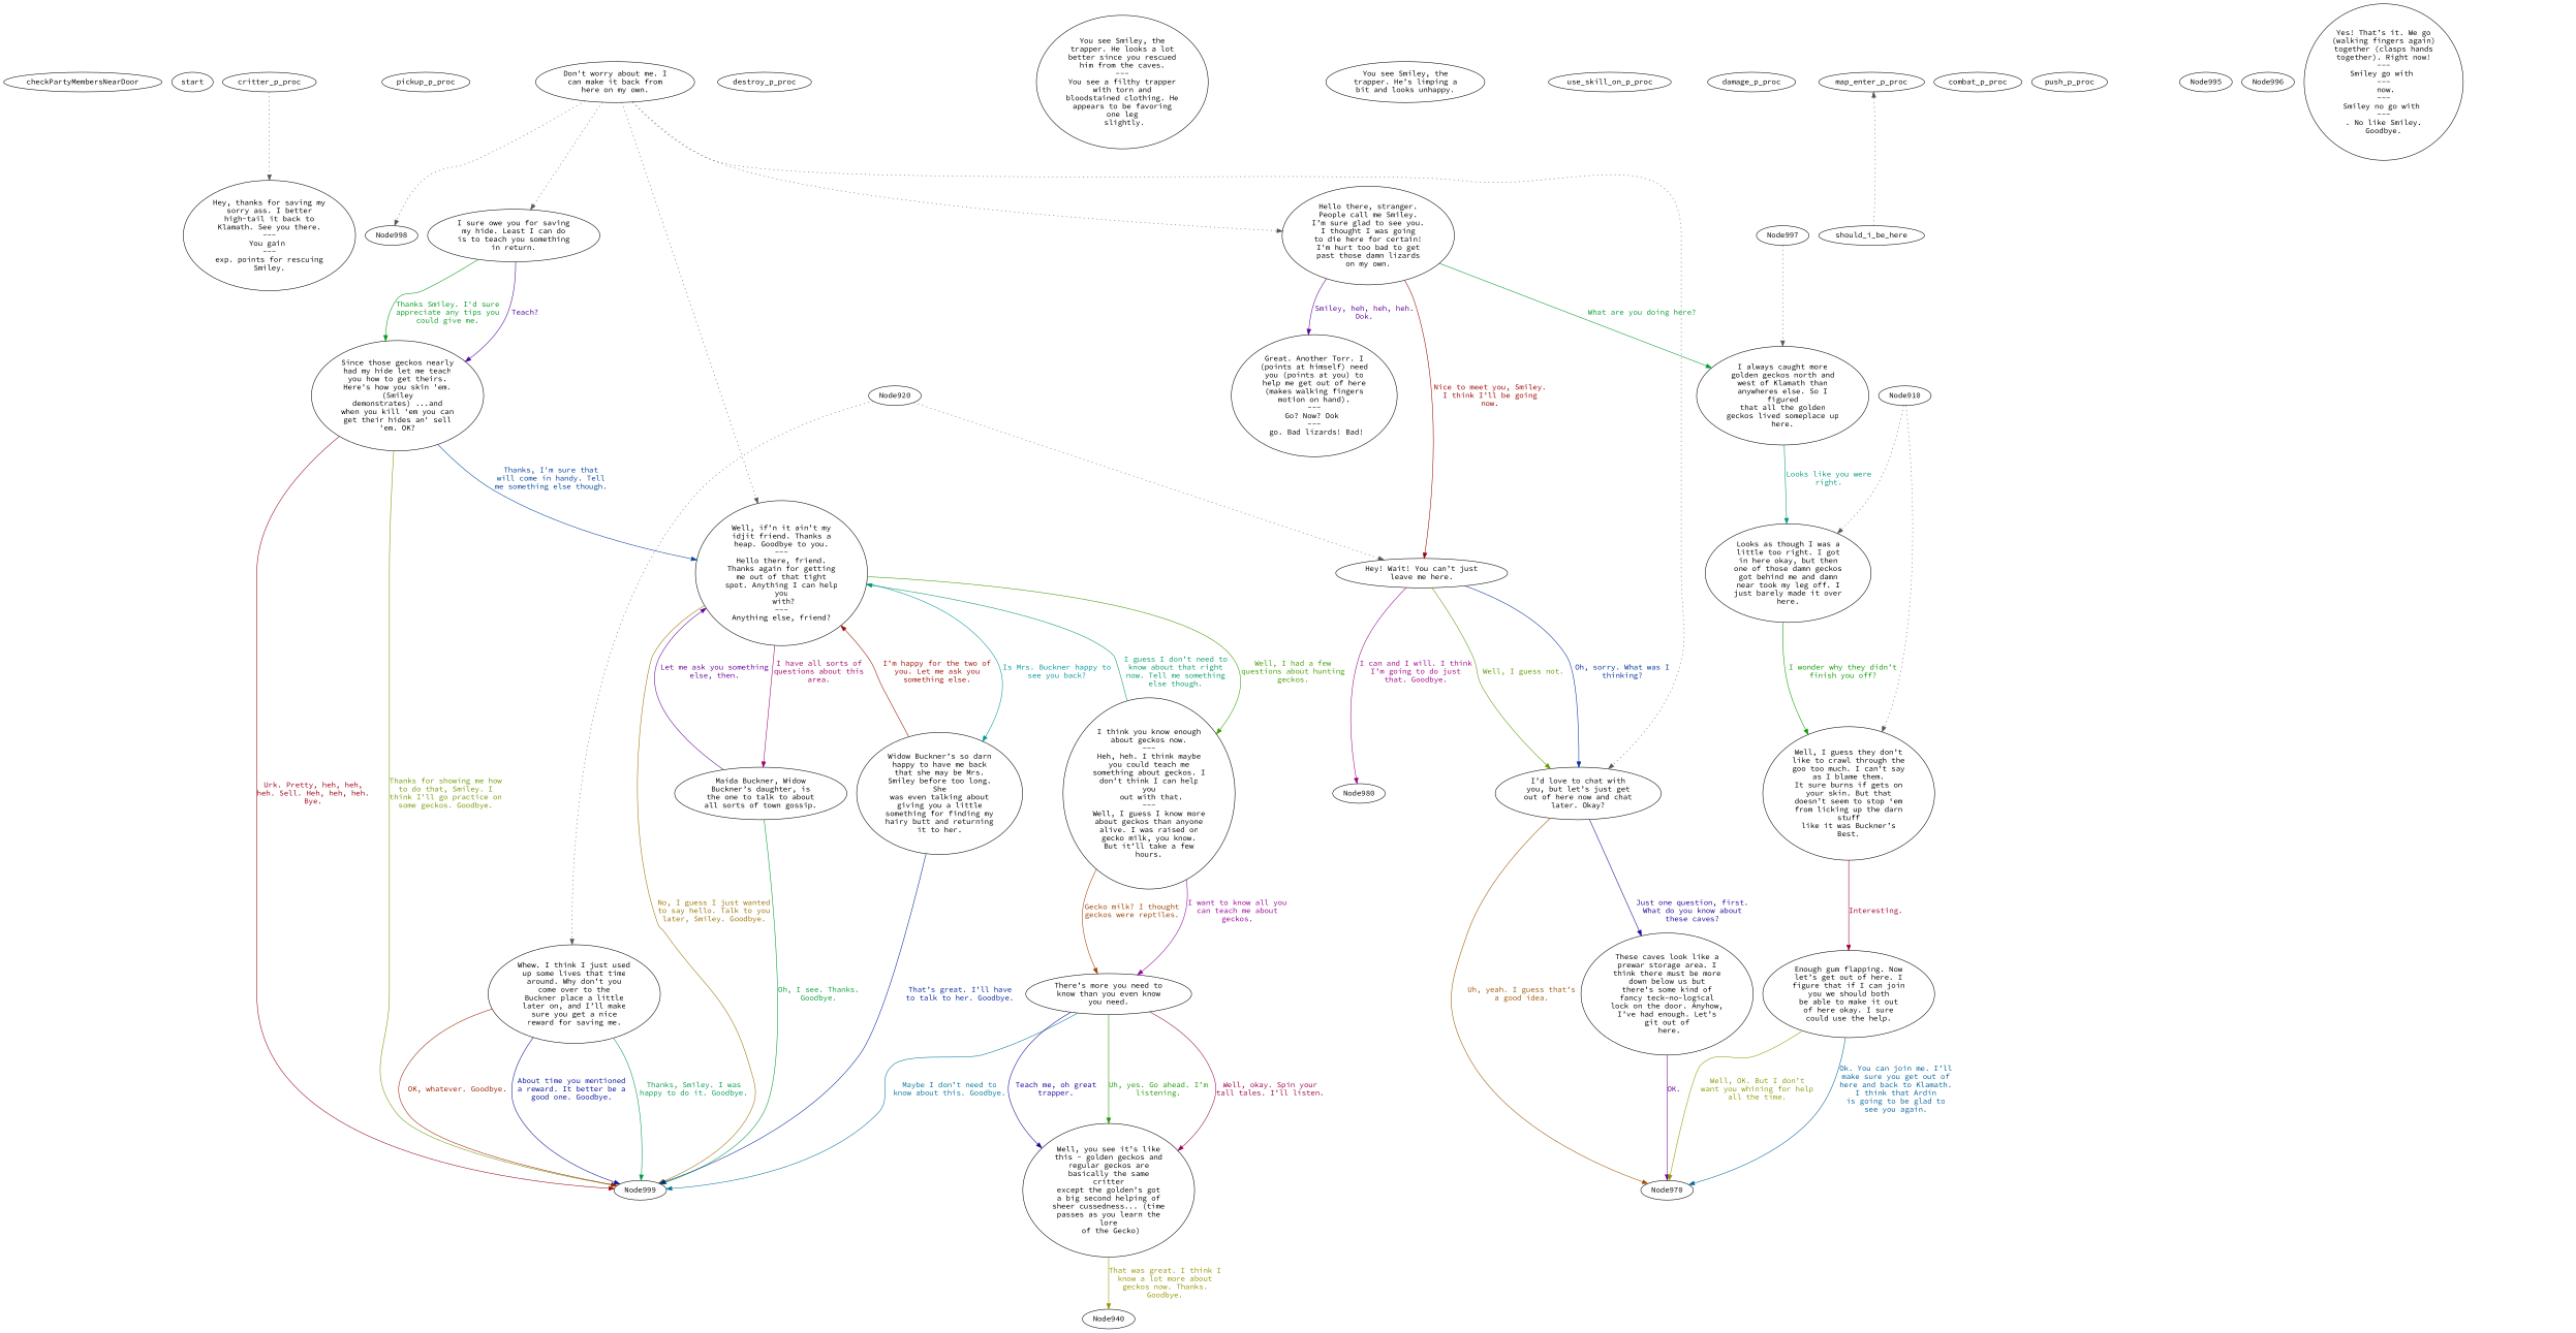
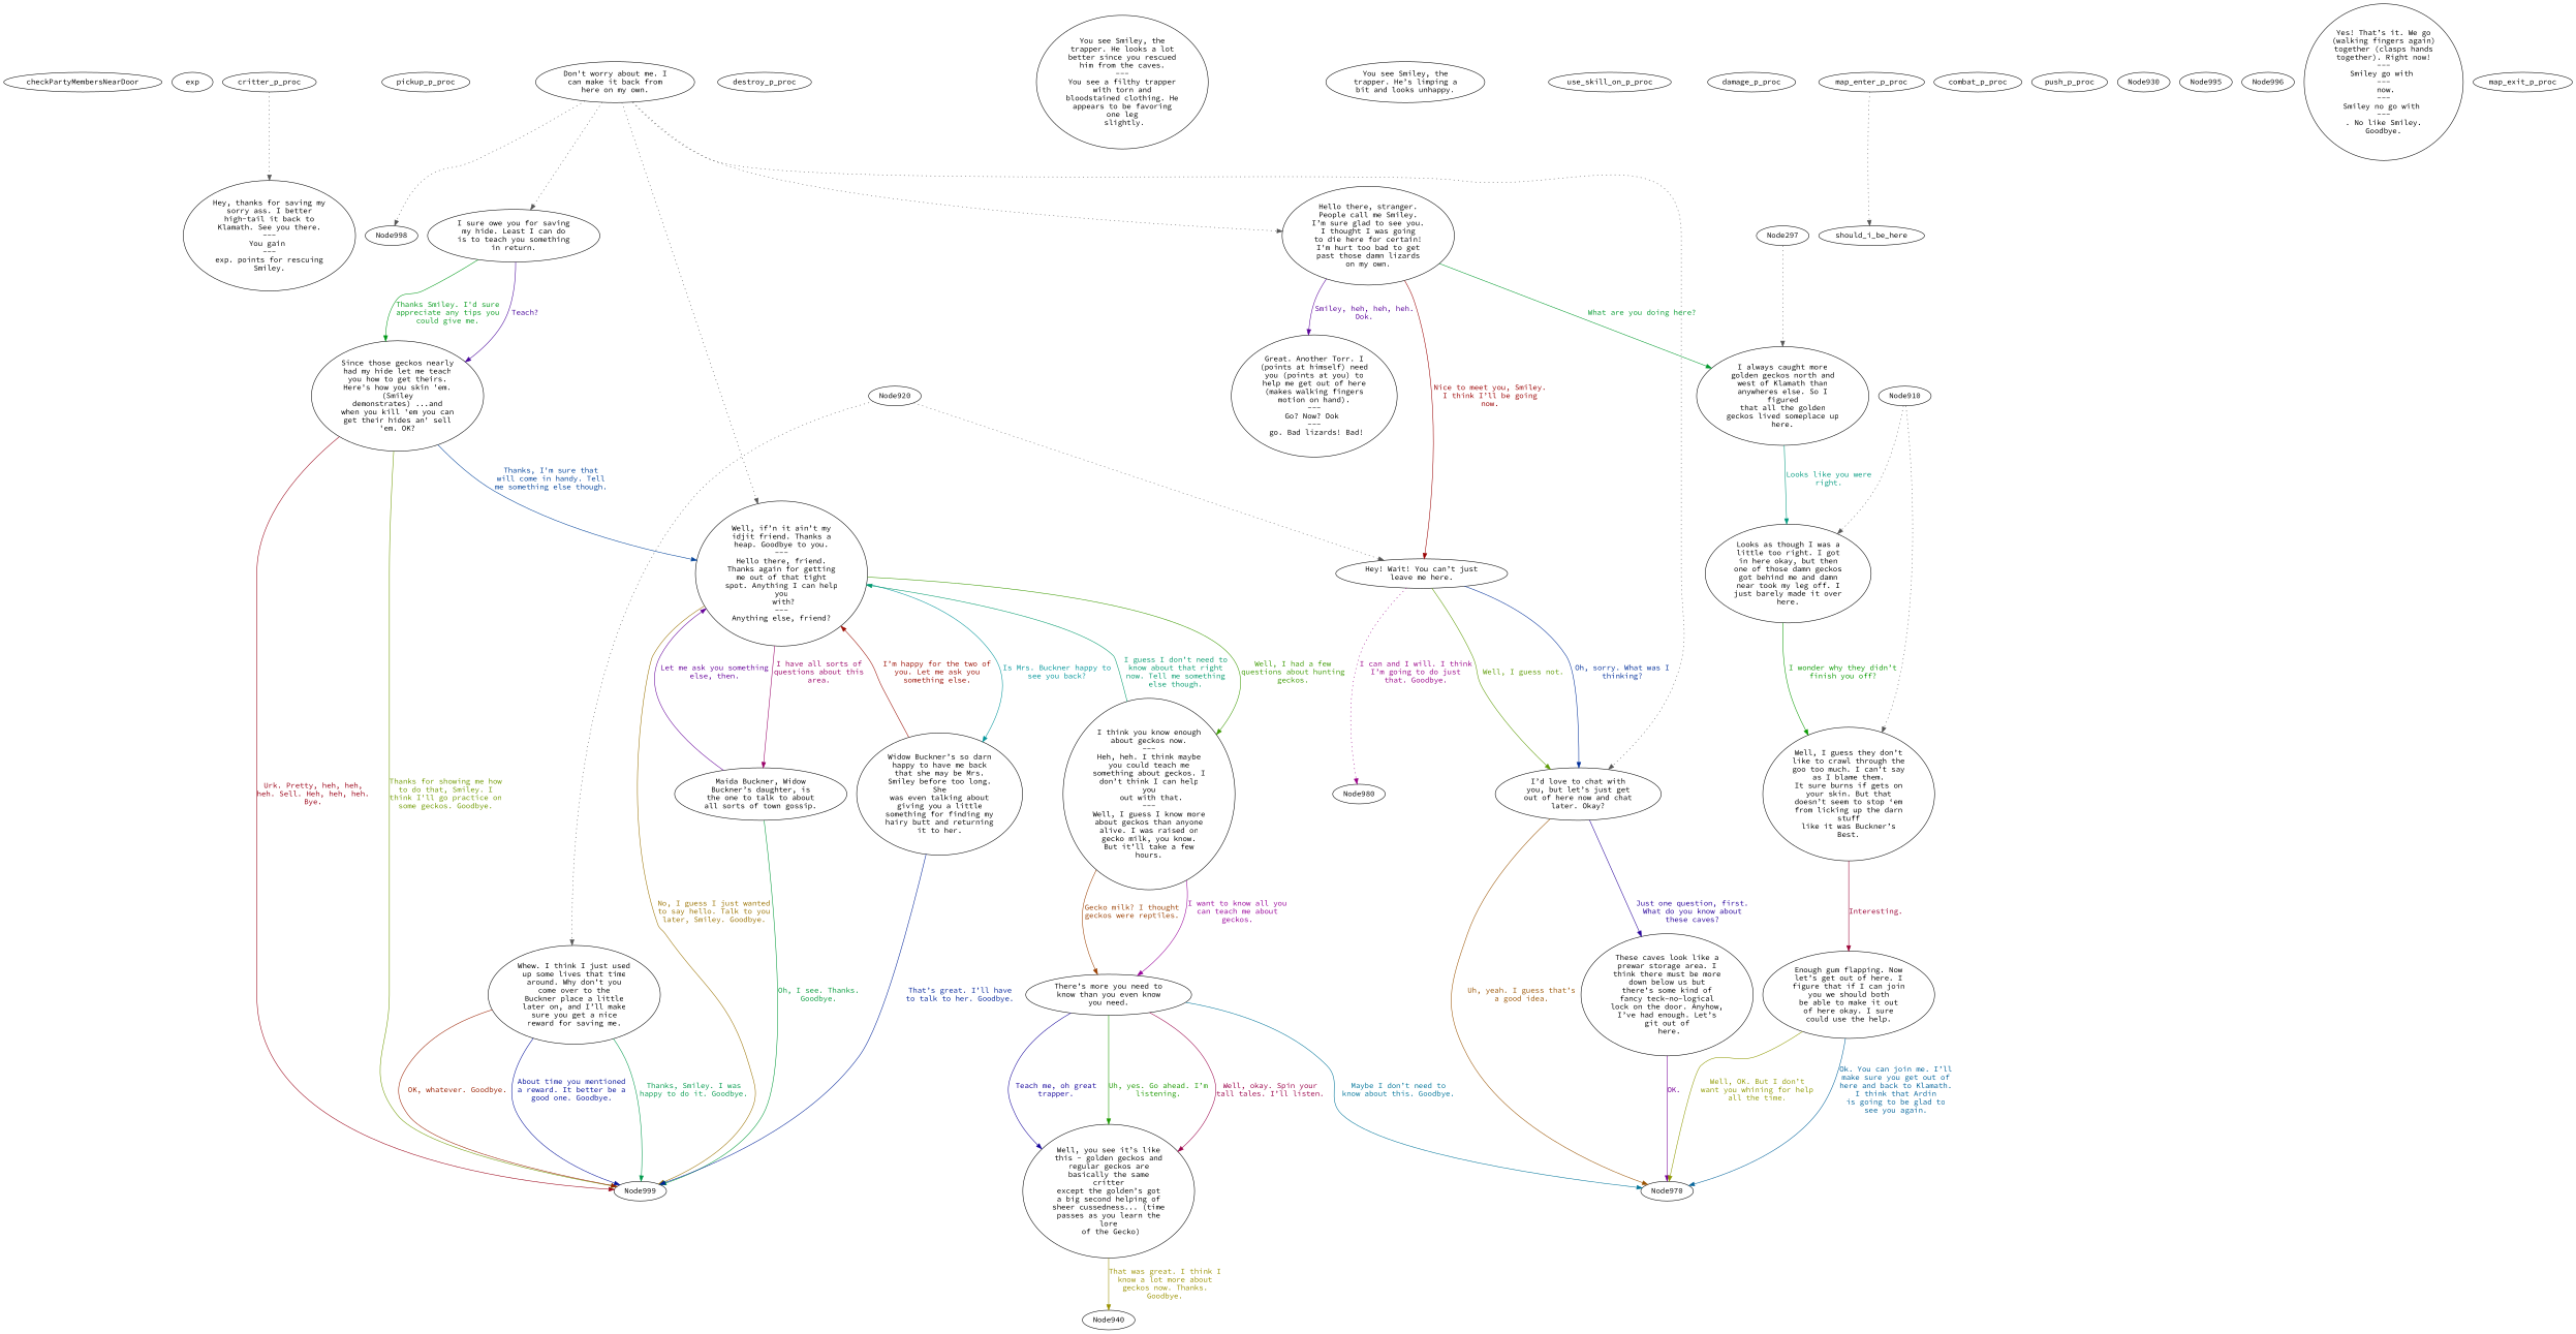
  digraph {
    fontname="Source Code Pro"
    node [color="#000000" fillcolor="#FFFFFF" fontname="Source Code Pro" style=filled]
    edge [color="#555555" fontname="Source Code Pro"]
    checkPartyMembersNearDoor
-   start
+   start [label=exp]
    n3 [label="Hey, thanks for saving my\nsorry ass. I better\nhigh-tail it back to\nKlamath. See you there.\n---\nYou gain \n---\nexp. points for rescuing\nSmiley."]
    critter_p_proc
    pickup_p_proc
    n6 [label="Don't worry about me. I\ncan make it back from\nhere on my own."]
    Node998
    n8 [label="Hello there, stranger.\nPeople call me Smiley.\nI’m sure glad to see you.\nI thought I was going\nto die here for certain!\nI'm hurt too bad to get\npast those damn lizards\non my own."]
    n9 [label="I sure owe you for saving\nmy hide. Least I can do\nis to teach you something\nin return."]
    n10 [label="Well, if’n it ain’t my\nidjit friend. Thanks a\nheap. Goodbye to you.\n---\nHello there, friend.\nThanks again for getting\nme out of that tight\nspot. Anything I can help\nyou\n with?\n---\nAnything else, friend?"]
    n11 [label="I’d love to chat with\nyou, but let’s just get\nout of here now and chat\nlater. Okay?"]
    n12 [label="Hey! Wait! You can’t just\nleave me here."]
    n13 [label="I always caught more\ngolden geckos north and\nwest of Klamath than\nanywheres else. So I\nfigured\nthat all the golden\ngeckos lived someplace up\nhere."]
    n14 [label="Great. Another Torr. I\n(points at himself) need\nyou (points at you) to\nhelp me get out of here\n(makes walking fingers\nmotion on hand).\n---\nGo? Now? Ook \n---\n go. Bad lizards! Bad!"]
    n15 [label="Since those geckos nearly\nhad my hide let me teach\nyou how to get theirs.\nHere's how you skin 'em.\n(Smiley\ndemonstrates) ...and\nwhen you kill 'em you can\nget their hides an' sell\n'em. OK?"]
    Node999
    n17 [label="I think you know enough\nabout geckos now.\n---\nHeh, heh. I think maybe\nyou could teach me\nsomething about geckos. I\ndon’t think I can help\nyou\n out with that.\n---\nWell, I guess I know more\nabout geckos than anyone\nalive. I was raised on\ngecko milk, you know.\nBut it’ll take a few\nhours."]
    n18 [label="Maida Buckner, Widow\nBuckner’s daughter, is\nthe one to talk to about\nall sorts of town gossip."]
    n19 [label="Widow Buckner’s so darn\nhappy to have me back\nthat she may be Mrs.\nSmiley before too long.\nShe\nwas even talking about\ngiving you a little\nsomething for finding my\nhairy butt and returning\nit to her."]
    Node970
    n21 [label="These caves look like a\nprewar storage area. I\nthink there must be more\ndown below us but\nthere’s some kind of\nfancy teck-no-logical\nlock on the door. Anyhow,\nI’ve had enough. Let’s\ngit out of\n here."]
    Node980
    n23 [label="Looks as though I was a\nlittle too right. I got\nin here okay, but then\none of those damn geckos\ngot behind me and damn\nnear took my leg off. I\njust barely made it over\nhere."]
    n24 [label="There’s more you need to\nknow than you even know\nyou need."]
    destroy_p_proc
    n26 [label="You see Smiley, the\ntrapper. He looks a lot\nbetter since you rescued\nhim from the caves.\n---\nYou see a filthy trapper\nwith torn and\nbloodstained clothing. He\nappears to be favoring\none leg\n slightly."]
    n27 [label="You see Smiley, the\ntrapper. He’s limping a\nbit and looks unhappy."]
    use_skill_on_p_proc
    damage_p_proc
    map_enter_p_proc
    should_i_be_here
    combat_p_proc
    push_p_proc
    Node910
    n35 [label="Well, I guess they don’t\nlike to crawl through the\ngoo too much. I can’t say\nas I blame them.\nIt sure burns if gets on\nyour skin. But that\ndoesn’t seem to stop ‘em\nfrom licking up the darn\nstuff\nlike it was Buckner’s\nBest."]
    n36 [label="Enough gum flapping. Now\nlet’s get out of here. I\nfigure that if I can join\nyou we should both\nbe able to make it out\nof here okay. I sure\ncould use the help."]
    Node920
    n38 [label="Whew. I think I just used\nup some lives that time\naround. Why don’t you\ncome over to the\nBuckner place a little\nlater on, and I’ll make\nsure you get a nice\nreward for saving me."]
+   Node930
    Node995
    Node996
-   Node997
+   Node997 [label=Node297]
    n43 [label="Yes! That’s it. We go\n(walking fingers again)\ntogether (clasps hands\ntogether). Right now!\n---\nSmiley go with \n---\n now.\n---\nSmiley no go with \n---\n. No like Smiley.\nGoodbye."]
    n44 [label="Well, you see it’s like\nthis - golden geckos and\nregular geckos are\nbasically the same\ncritter\nexcept the golden’s got\na big second helping of\nsheer cussedness... (time\npasses as you learn the\nlore\n of the Gecko)"]
    Node940
+   map_exit_p_proc
    critter_p_proc -> n3 [style=dotted]
    n6 -> Node998 [style=dotted]
    n6 -> n8 [style=dotted]
    n6 -> n9 [style=dotted]
    n6 -> n10 [style=dotted]
    n6 -> n11 [style=dotted]
    n8 -> n12 [color="#990001" fontcolor="#990001" label="Nice to meet you, Smiley.\nI think I’ll be going\nnow."]
    n8 -> n13 [color="#00992C" fontcolor="#00992C" label="What are you doing here?"]
    n8 -> n14 [color="#580099" fontcolor="#580099" label="Smiley, heh, heh, heh.\nOok."]
    n9 -> n15 [color="#450099" fontcolor="#450099" label="Teach?"]
    n9 -> n15 [color="#009918" fontcolor="#009918" label="Thanks Smiley. I'd sure\nappreciate any tips you\ncould give me."]
    n10 -> Node999 [color="#997100" fontcolor="#997100" label="No, I guess I just wanted\nto say hello. Talk to you\nlater, Smiley. Goodbye."]
    n10 -> n17 [color="#3B9900" fontcolor="#3B9900" label="Well, I had a few\nquestions about hunting\ngeckos."]
    n10 -> n18 [color="#990067" fontcolor="#990067" label="I have all sorts of\nquestions about this\narea."]
    n10 -> n19 [color="#009499" fontcolor="#009499" label="Is Mrs. Buckner happy to\nsee you back?"]
    n11 -> Node970 [color="#995200" fontcolor="#995200" label="Uh, yeah. I guess that’s\na good idea."]
    n11 -> n21 [color="#250099" fontcolor="#250099" label="Just one question, first.\nWhat do you know about\nthese caves?"]
    n12 -> n11 [color="#002E99" fontcolor="#002E99" label="Oh, sorry. What was I\nthinking?"]
    n12 -> n11 [color="#5A9900" fontcolor="#5A9900" label="Well, I guess not."]
-   n12 -> Node980 [color="#990087" fontcolor="#990087" label="I can and I will. I think\nI’m going to do just\nthat. Goodbye."]
+   n12 -> Node980 [color="#990087" fontcolor="#990087" label="I can and I will. I think\nI’m going to do just\nthat. Goodbye." style=dotted]
    n13 -> n23 [color="#00997E" fontcolor="#00997E" label="Looks like you were\nright."]
    n15 -> n10 [color="#004199" fontcolor="#004199" label="Thanks, I'm sure that\nwill come in handy. Tell\nme something else though."]
    n15 -> Node999 [color="#990015" fontcolor="#990015" label="Urk. Pretty, heh, heh,\nheh. Sell. Heh, heh, heh.\nBye."]
    n15 -> Node999 [color="#6E9900" fontcolor="#6E9900" label="Thanks for showing me how\nto do that, Smiley. I\nthink I'll go practice on\nsome geckos. Goodbye."]
    n17 -> n10 [color="#00996B" fontcolor="#00996B" label="I guess I don’t need to\nknow about that right\nnow. Tell me something\nelse though."]
    n17 -> n24 [color="#970099" fontcolor="#970099" label="I want to know all you\ncan teach me about\ngeckos."]
    n17 -> n24 [color="#993E00" fontcolor="#993E00" label="Gecko milk? I thought\ngeckos were reptiles."]
    n18 -> n10 [color="#640099" fontcolor="#640099" label="Let me ask you something\nelse, then."]
    n18 -> Node999 [color="#009938" fontcolor="#009938" label="Oh, I see. Thanks.\nGoodbye."]
    n19 -> n10 [color="#990B00" fontcolor="#990B00" label="I’m happy for the two of\nyou. Let me ask you\nsomething else."]
    n19 -> Node999 [color="#002299" fontcolor="#002299" label="That’s great. I’ll have\nto talk to her. Goodbye."]
    n21 -> Node970 [color="#780099" fontcolor="#780099" label="OK."]
    n23 -> n35 [color="#089900" fontcolor="#089900" label="I wonder why they didn’t\nfinish you off?"]
-   n24 -> Node999 [color="#007499" fontcolor="#007499" label="Maybe I don’t need to\nknow about this. Goodbye."]
+   n24 -> Node970 [color="#007499" fontcolor="#007499" label="Maybe I don’t need to\nknow about this. Goodbye."]
    n24 -> n44 [color="#110099" fontcolor="#110099" label="Teach me, oh great\ntrapper."]
    n24 -> n44 [color="#1B9900" fontcolor="#1B9900" label="Uh, yes. Go ahead. I’m\nlistening."]
    n24 -> n44 [color="#990048" fontcolor="#990048" label="Well, okay. Spin your\ntall tales. I’ll listen."]
-   should_i_be_here -> map_enter_p_proc [style=dotted]
+   map_enter_p_proc -> should_i_be_here [style=dotted]
    Node910 -> n23 [style=dotted]
    Node910 -> n35 [style=dotted]
    n35 -> n36 [color="#990034" fontcolor="#990034" label="Interesting."]
    n36 -> Node970 [color="#006199" fontcolor="#006199" label="Ok. You can join me. I’ll\nmake sure you get out of\nhere and back to Klamath.\nI think that Ardin\nis going to be glad to\nsee you again."]
    n36 -> Node970 [color="#8E9900" fontcolor="#8E9900" label="Well, OK. But I don’t\nwant you whining for help\nall the time."]
    Node920 -> n12 [style=dotted]
    Node920 -> n38 [style=dotted]
    n38 -> Node999 [color="#00994B" fontcolor="#00994B" label="Thanks, Smiley. I was\nhappy to do it. Goodbye."]
    n38 -> Node999 [color="#991F00" fontcolor="#991F00" label="OK, whatever. Goodbye."]
    n38 -> Node999 [color="#000E99" fontcolor="#000E99" label="About time you mentioned\na reward. It better be a\ngood one. Goodbye."]
    Node997 -> n13 [style=dotted]
    n44 -> Node940 [color="#999100" fontcolor="#999100" label="That was great. I think I\nknow a lot more about\ngeckos now. Thanks.\nGoodbye."]
  }
